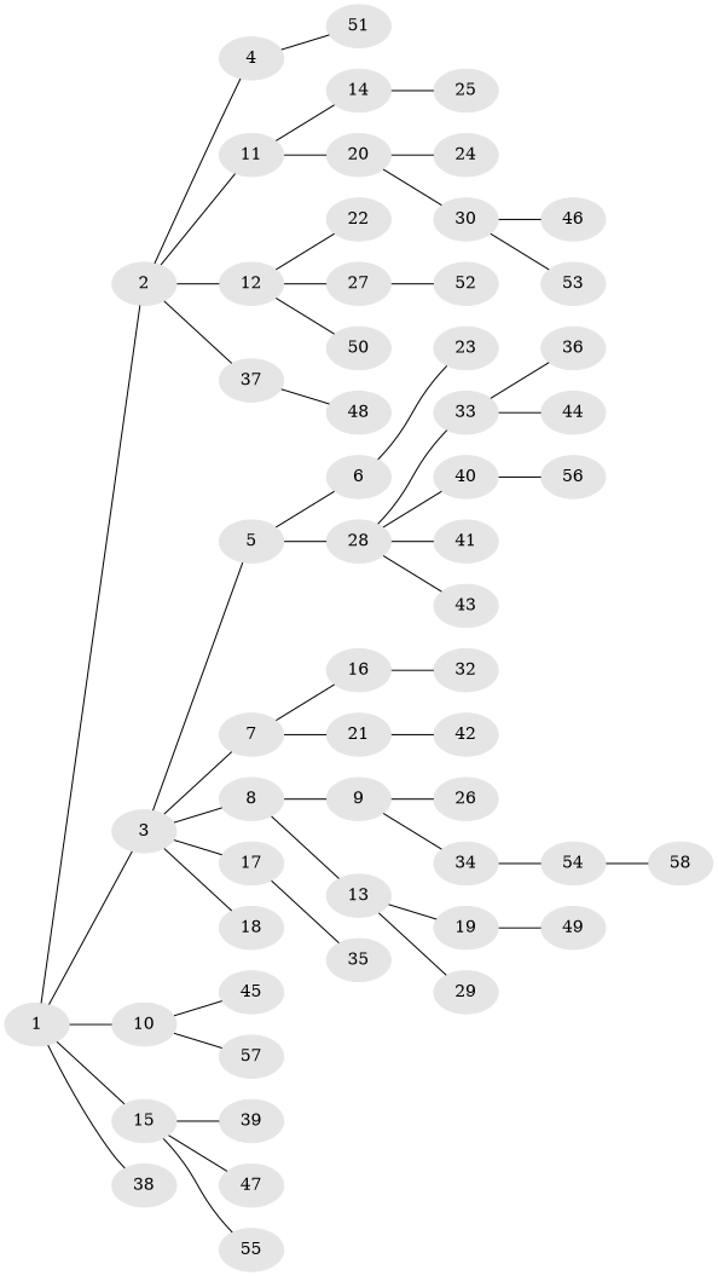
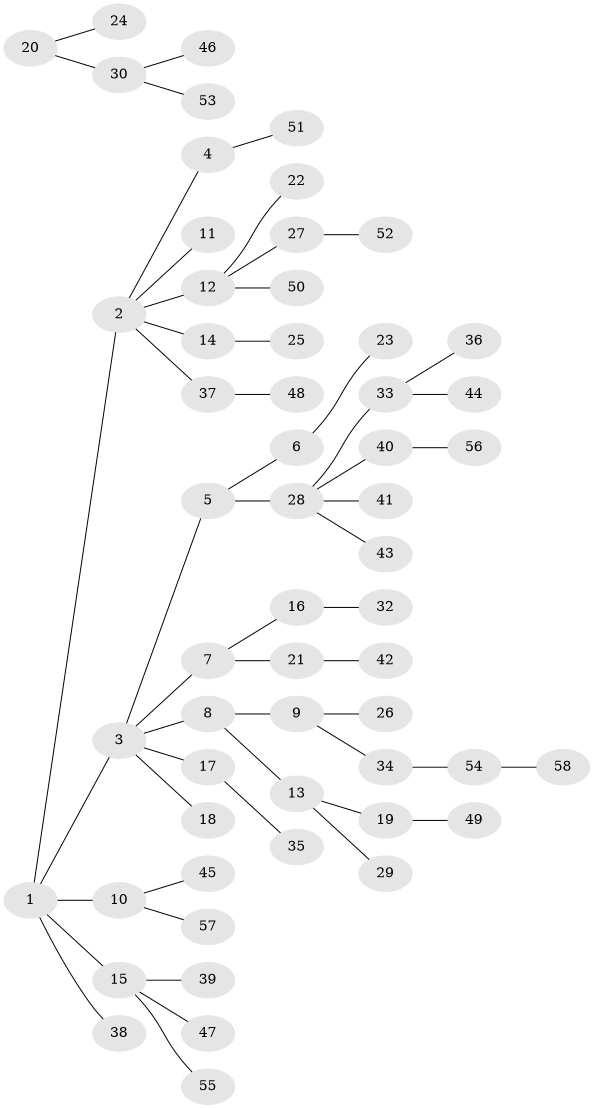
  graph {
    rankdir=LR
    node [color=gray90 style=filled]
    1
    2
    3
    10
    15
    38
    4
    11
    12
    14
    37
    5
    7
    8
    17
    18
    45
    57
    39
    47
    55
    51
    20
    22
    27
    50
    25
    48
    6
    28
    16
    21
    9
    13
    35
    23
    33
    40
    41
    43
    32
    42
    26
    34
    19
    29
    54
    24
    30
    52
    49
    46
    53
    36
    44
    56
    58
    1 -- 2
    1 -- 3
    1 -- 10
    1 -- 15
    1 -- 38
    2 -- 4
    2 -- 11
    2 -- 12
-   11 -- 14
+   2 -- 14
    2 -- 37
    3 -- 5
    3 -- 7
    3 -- 8
    3 -- 17
    3 -- 18
    10 -- 45
    10 -- 57
    15 -- 39
    15 -- 47
    15 -- 55
    4 -- 51
-   11 -- 20
    12 -- 22
    12 -- 27
    12 -- 50
    14 -- 25
    37 -- 48
    5 -- 6
    5 -- 28
    7 -- 16
    7 -- 21
    8 -- 9
    8 -- 13
    17 -- 35
    20 -- 24
    20 -- 30
    27 -- 52
    6 -- 23
    28 -- 33
    28 -- 40
    28 -- 41
    28 -- 43
    16 -- 32
    21 -- 42
    9 -- 26
    9 -- 34
    13 -- 19
    13 -- 29
    33 -- 36
    33 -- 44
    40 -- 56
    34 -- 54
    19 -- 49
    54 -- 58
    30 -- 46
    30 -- 53
  }
